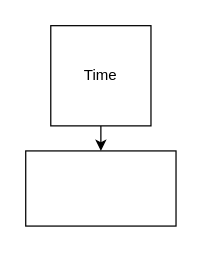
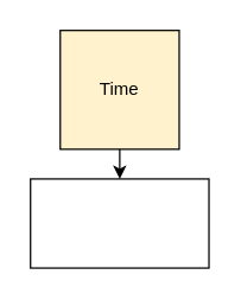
  <mxCell id="0" />
  <mxCell id="1" parent="0" />
  <mxCell id="2" value="" style="edgeStyle=none;html=1;" edge="1" parent="1" source="3" target="4"><mxGeometry relative="1" as="geometry" /></mxCell>
- <mxCell id="3" value="Time" style="whiteSpace=wrap;html=1;aspect=fixed;" vertex="1" parent="1"><mxGeometry x="40" y="20" width="80" height="80" as="geometry" /></mxCell>
+ <mxCell id="3" value="Time" style="whiteSpace=wrap;html=1;aspect=fixed;fillColor=#fff2cc;" vertex="1" parent="1"><mxGeometry x="40" y="20" width="80" height="80" as="geometry" /></mxCell>
  <mxCell id="4" value="" style="whiteSpace=wrap;html=1;" vertex="1" parent="1"><mxGeometry x="20" y="120" width="120" height="60" as="geometry" /></mxCell>
